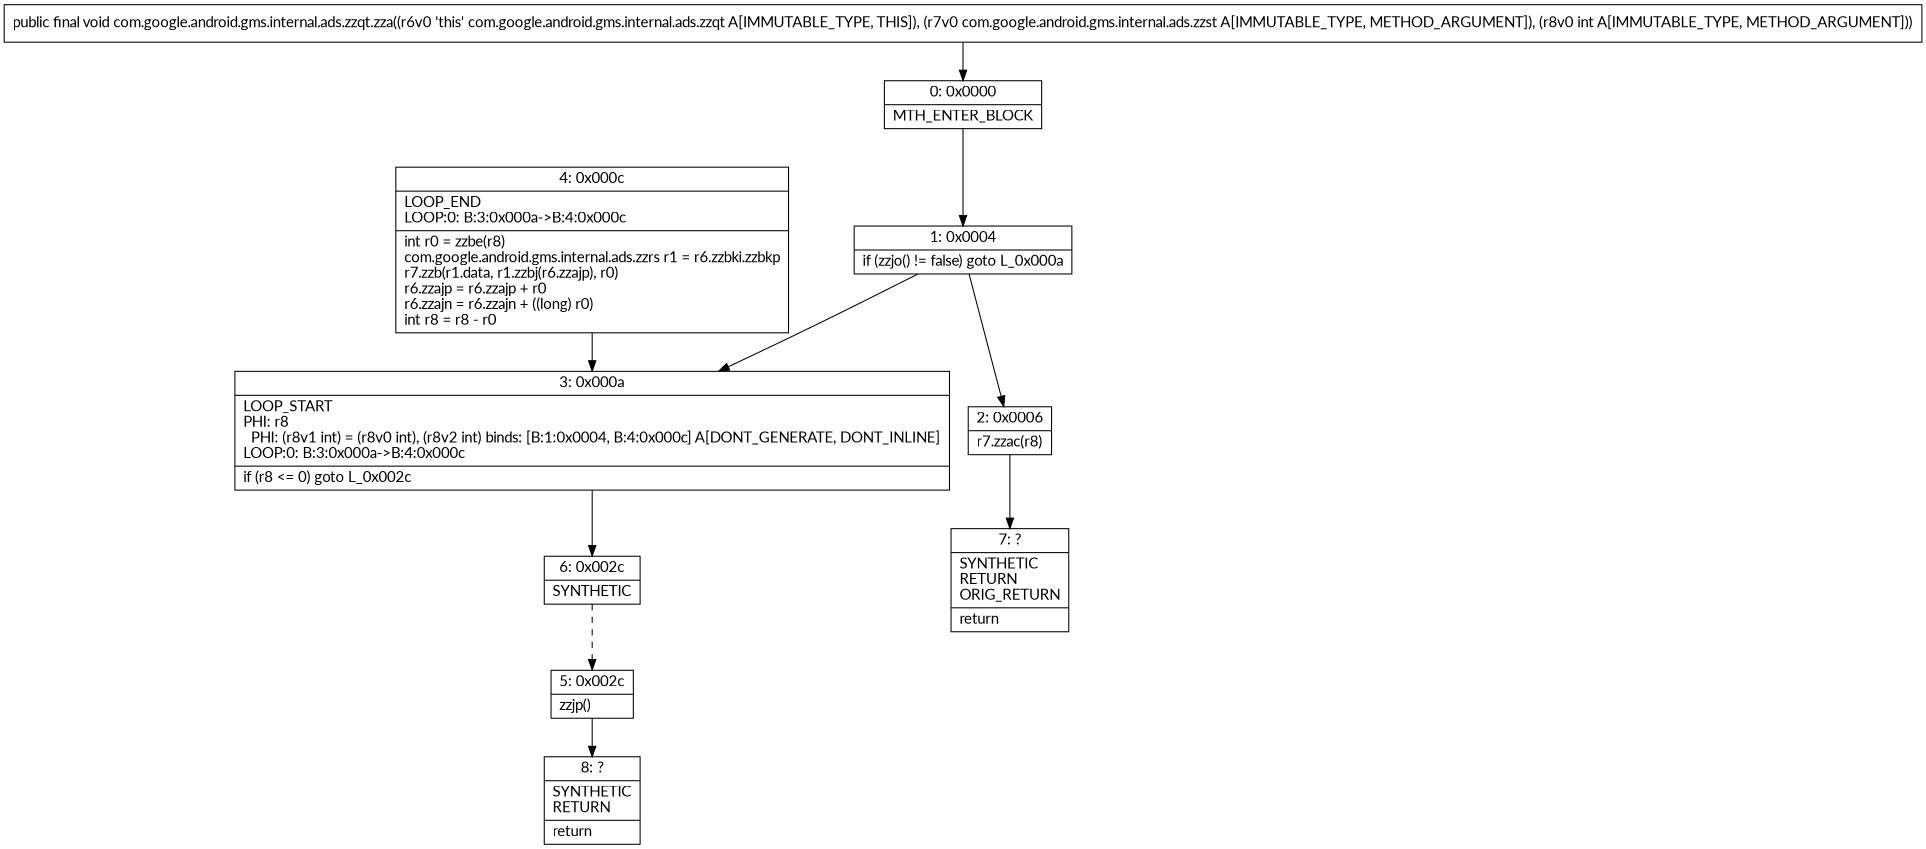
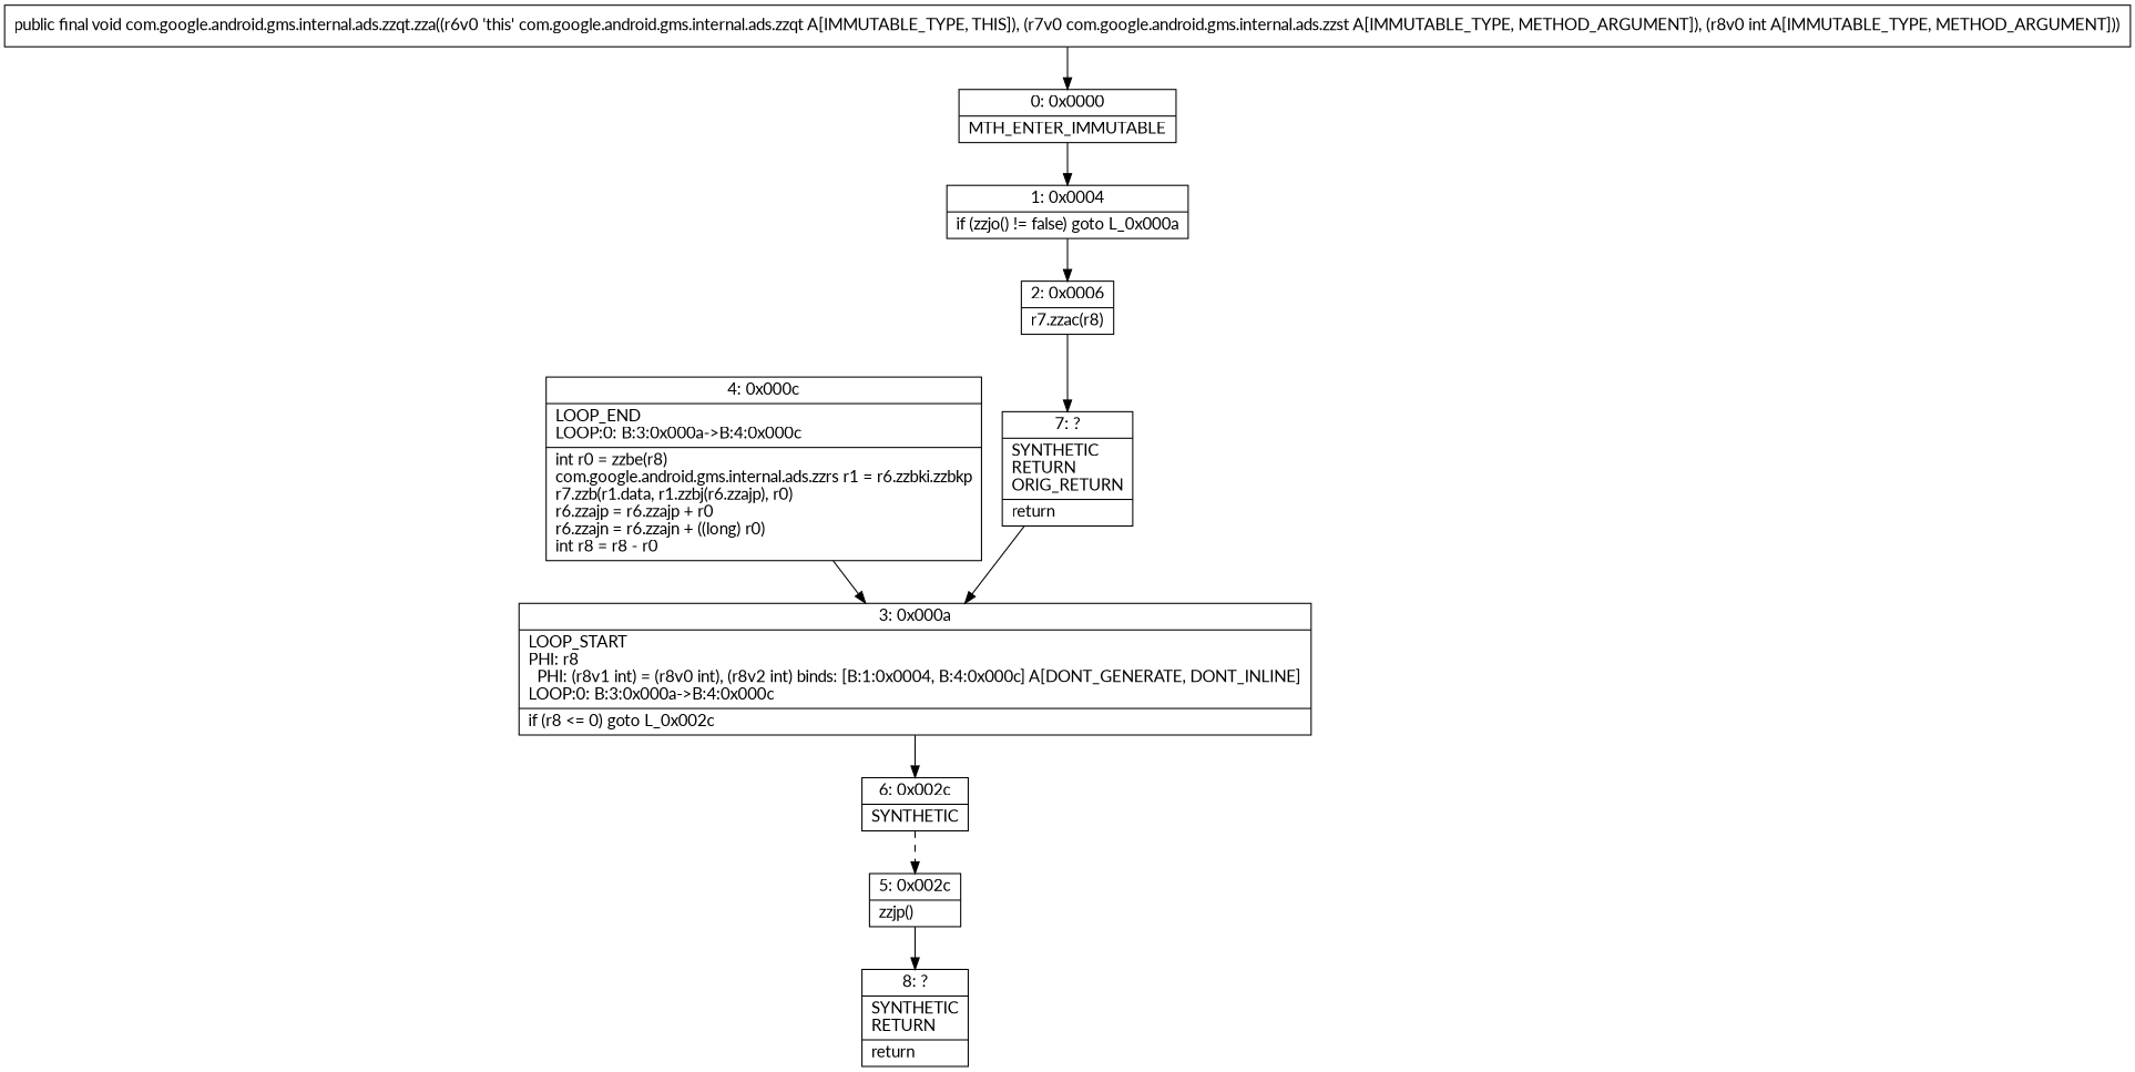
  digraph {
    fontname=Lato
    node [fontname=Lato shape=record]
    edge [fontname=Lato]
-   n1 [label="{0\:\ 0x0000|MTH_ENTER_BLOCK\l}"]
+   n1 [label="{0\:\ 0x0000|MTH_ENTER_IMMUTABLE\l}"]
    n2 [label="{1\:\ 0x0004|if (zzjo() != false) goto L_0x000a\l}"]
    n3 [label="{2\:\ 0x0006|r7.zzac(r8)\l}"]
    n4 [label="{3\:\ 0x000a|LOOP_START\lPHI: r8 \l  PHI: (r8v1 int) = (r8v0 int), (r8v2 int) binds: [B:1:0x0004, B:4:0x000c] A[DONT_GENERATE, DONT_INLINE]\lLOOP:0: B:3:0x000a\-\>B:4:0x000c\l|if (r8 \<= 0) goto L_0x002c\l}"]
    n5 [label="{7\:\ ?|SYNTHETIC\lRETURN\lORIG_RETURN\l|return\l}"]
    n6 [label="{6\:\ 0x002c|SYNTHETIC\l}"]
    n7 [label="{4\:\ 0x000c|LOOP_END\lLOOP:0: B:3:0x000a\-\>B:4:0x000c\l|int r0 = zzbe(r8)\lcom.google.android.gms.internal.ads.zzrs r1 = r6.zzbki.zzbkp\lr7.zzb(r1.data, r1.zzbj(r6.zzajp), r0)\lr6.zzajp = r6.zzajp + r0\lr6.zzajn = r6.zzajn + ((long) r0)\lint r8 = r8 \- r0\l}"]
    n8 [label="{5\:\ 0x002c|zzjp()\l}"]
    n9 [label="{8\:\ ?|SYNTHETIC\lRETURN\l|return\l}"]
    n10 [label="{public final void com.google.android.gms.internal.ads.zzqt.zza((r6v0 'this' com.google.android.gms.internal.ads.zzqt A[IMMUTABLE_TYPE, THIS]), (r7v0 com.google.android.gms.internal.ads.zzst A[IMMUTABLE_TYPE, METHOD_ARGUMENT]), (r8v0 int A[IMMUTABLE_TYPE, METHOD_ARGUMENT])) }"]
    n1 -> n2
    n2 -> n3 [style=solid]
-   n2 -> n4
+   n5 -> n4
    n3 -> n5
    n4 -> n6
    n6 -> n8 [style=dashed]
    n7 -> n4
    n8 -> n9
    n10 -> n1
  }
